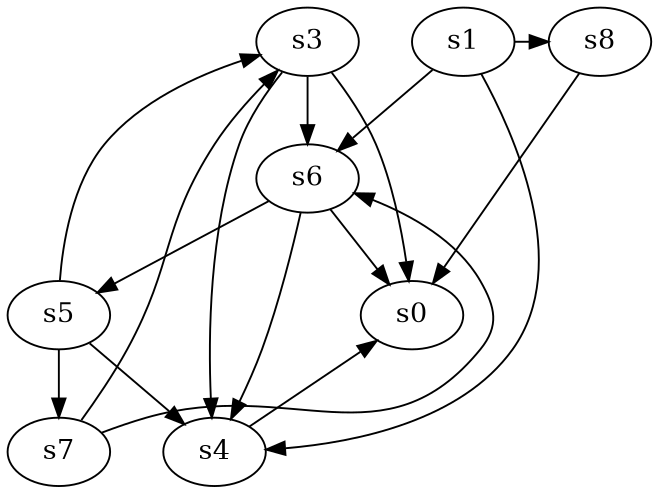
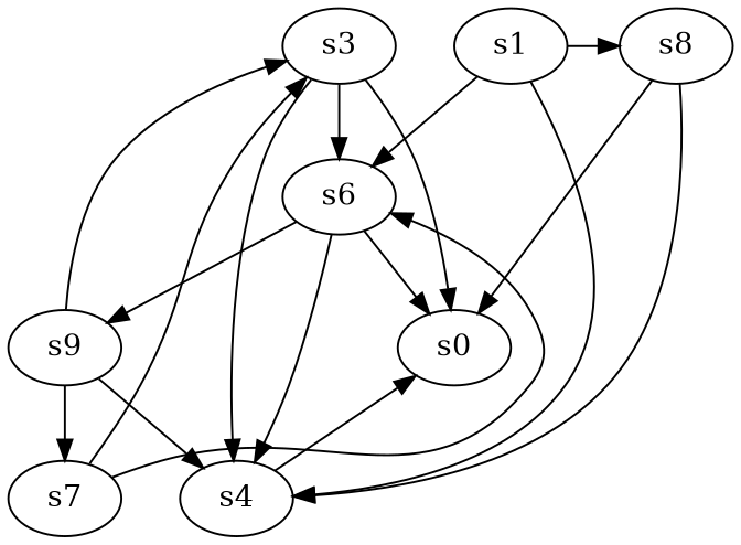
  digraph {
    node [player=0]
    s4 [player=1]
    s1
    s6
    s8
    s0
-   s5 [player=1]
+   s5 [player=1 label=s9]
    s7 [player=1]
    s3
    s4 -> s0 [constraint="!(time % 6 == 5)"]
    s1 -> s4 [constraint="!(time % 5 == 4)"]
    s1 -> s6 [constraint="time % 2 == 0 && time % 4 == 1"]
    s1 -> s8 [constraint="!(time % 5 == 0)"]
    s6 -> s4
    s6 -> s0
    s6 -> s5
+   s8 -> s4 [constraint="time % 3 == 2 && time % 3 == 2"]
    s8 -> s0 [constraint="time == 2 || time == 3 || time == 7 || time == 10 || time == 13"]
    s5 -> s4
    s5 -> s7
    s5 -> s3 [constraint="time % 4 == 2"]
    s7 -> s6 [constraint="time % 8 == 4"]
    s7 -> s3 [constraint="time == 1 || time == 2 || time == 7 || time == 14 || time == 17"]
    s3 -> s4 [constraint="!(time % 3 == 1)"]
    s3 -> s6
    s3 -> s0 [constraint="!(time % 4 == 2)"]
  }
